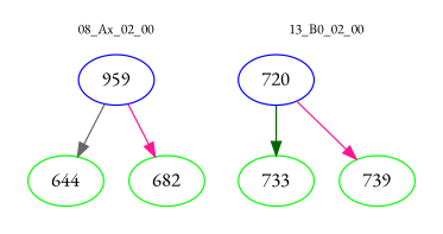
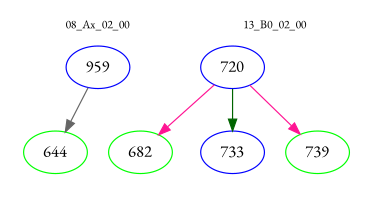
  digraph {
    fontname="EB Garamond"
    node [color=green fontname="EB Garamond"]
    edge [color=deeppink fontname="EB Garamond"]
    n1 [color=blue label=959]
    n2 [label=644]
    n3 [label=682]
    n4 [color=blue label=720]
-   n5 [label=733]
+   n5 [color=blue label=733]
    n6 [label=739]
    subgraph cluster_1 {
      color=white
      fontsize=10
      label="08_Ax_02_00"
      n1
      n2
      n3
    }
    subgraph cluster_2 {
      color=white
      fontsize=10
      label="13_B0_02_00"
      n4
      n5
      n6
    }
    n1 -> n2 [color=gray40]
-   n1 -> n3
+   n4 -> n3
    n4 -> n5 [color=darkgreen]
    n4 -> n6
  }
